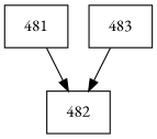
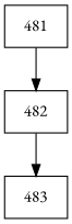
  digraph {
    fontname="EB Garamond"
    node [fontname="EB Garamond" shape=record]
    edge [fontname="EB Garamond"]
    n1 [label="{481}"]
    n2 [label="{482}"]
    n3 [label="{483}"]
    n1 -> n2
-   n3 -> n2
+   n2 -> n3
  }
